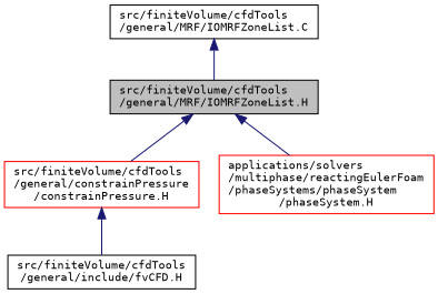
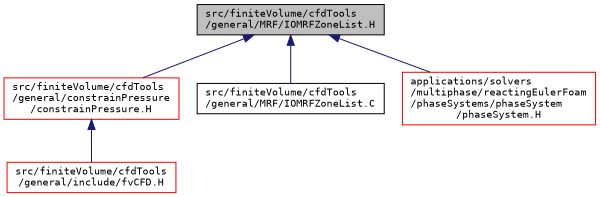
  digraph {
    fontname="DejaVu Sans Mono"
    node [color=red fontname="DejaVu Sans Mono" fontsize=10 shape=record]
    edge [color=midnightblue dir=back fontname="DejaVu Sans Mono" fontsize=10 labelfontname=Helvetica labelfontsize=10 style=solid]
    n1 [color=black fillcolor=grey75 fontcolor=black height=0.2 label="src/finiteVolume/cfdTools\l/general/MRF/IOMRFZoneList.H" style=filled width=0.4]
    n2 [height=0.2 label="src/finiteVolume/cfdTools\l/general/constrainPressure\l/constrainPressure.H" width=0.4]
    n3 [color=black height=0.2 label="src/finiteVolume/cfdTools\l/general/MRF/IOMRFZoneList.C" width=0.4]
    n4 [height=0.2 label="applications/solvers\l/multiphase/reactingEulerFoam\l/phaseSystems/phaseSystem\l/phaseSystem.H" width=0.4]
-   n5 [color=black height=0.2 label="src/finiteVolume/cfdTools\l/general/include/fvCFD.H" width=0.4]
+   n5 [height=0.2 label="src/finiteVolume/cfdTools\l/general/include/fvCFD.H" width=0.4]
    n1 -> n2
-   n3 -> n1
+   n1 -> n3
    n1 -> n4
    n2 -> n5
  }
